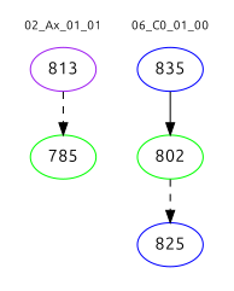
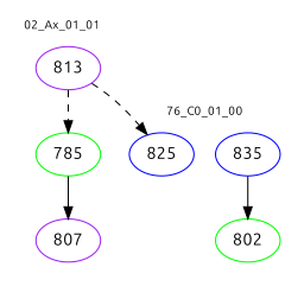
  digraph {
    fontname=Ubuntu
    node [color=purple fontname=Ubuntu]
    edge [color=black fontname=Ubuntu style=dashed]
    n1 [label=813]
    n2 [color=green label=785]
+   n3 [label=807]
    n4 [color=blue label=835]
    n5 [color=green label=802]
    n6 [color=blue label=825]
    subgraph cluster_1 {
      color=white
      fontsize=10
      label="02_Ax_01_01"
      n1
      n2
+     n3
    }
    subgraph cluster_2 {
      color=white
      fontsize=10
-     label="06_C0_01_00"
+     label="76_C0_01_00"
      n4
      n5
      n6
    }
    n1 -> n2
+   n2 -> n3 [style=solid]
    n4 -> n5 [style=solid]
-   n5 -> n6
+   n1 -> n6
  }
